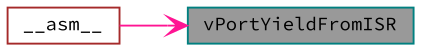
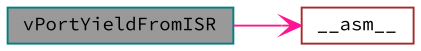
  digraph {
    rankdir=LR
    fontname="Source Code Pro"
    node [fontname="Source Code Pro" fontsize=10 shape=box style=filled]
    n1 [color=teal fillcolor=grey60 fontcolor=black height=0.2 label=vPortYieldFromISR width=0.4]
    n2 [color=brown fillcolor=white height=0.2 label=__asm__ width=0.4]
-   n2 -> n1 [color=deeppink fontname="Source Code Pro" fontsize=10 labelfontname=Helvetica labelfontsize=10 style=solid arrowhead=vee]
+   n1 -> n2 [color=deeppink fontname="Source Code Pro" fontsize=10 labelfontname=Helvetica labelfontsize=10 style=solid arrowhead=vee]
  }
